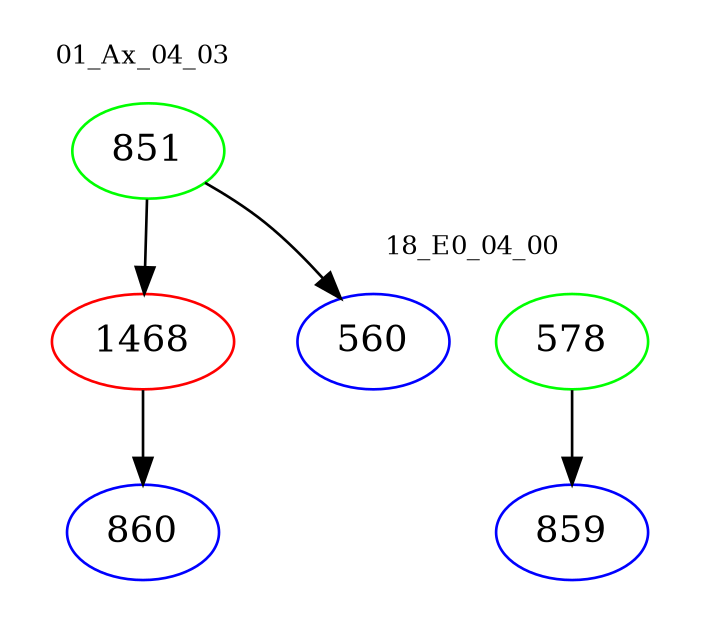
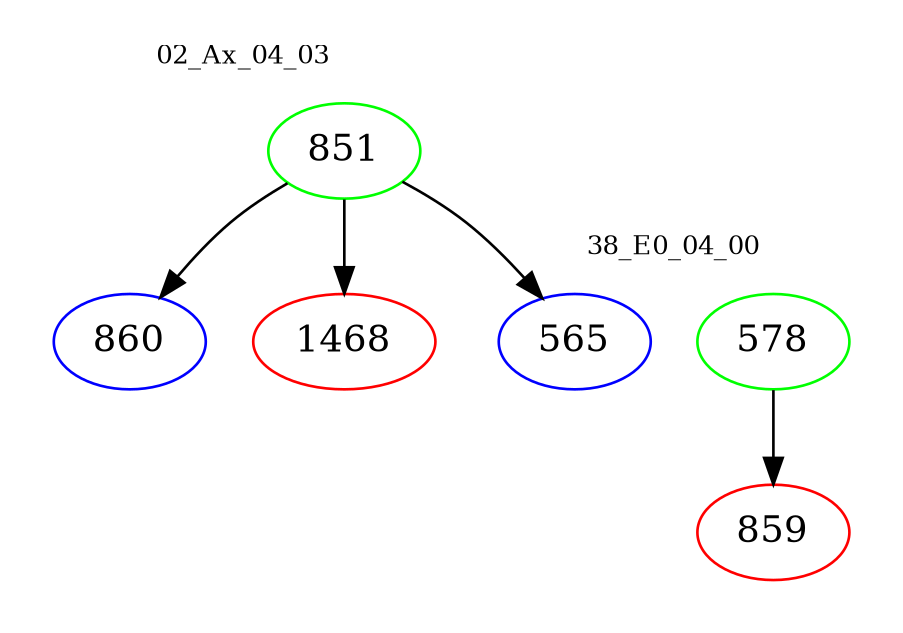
  digraph {
    node [color=green]
    edge [color=black]
    n1 [label=851]
    n2 [color=blue label=860]
    n3 [color=red label=1468]
    n4 [label=578]
-   n5 [color=blue label=560]
-   n6 [color=blue label=859]
+   n5 [color=blue label=565]
+   n6 [color=red label=859]
    subgraph cluster_1 {
      color=white
      fontsize=10
-     label="01_Ax_04_03"
+     label="02_Ax_04_03"
      n1
      n2
      n3
    }
    subgraph cluster_2 {
      color=white
      fontsize=10
-     label="18_E0_04_00"
+     label="38_E0_04_00"
      n4
      n5
      n6
    }
-   n3 -> n2
+   n1 -> n2
    n1 -> n3
    n1 -> n5
    n4 -> n6
  }
